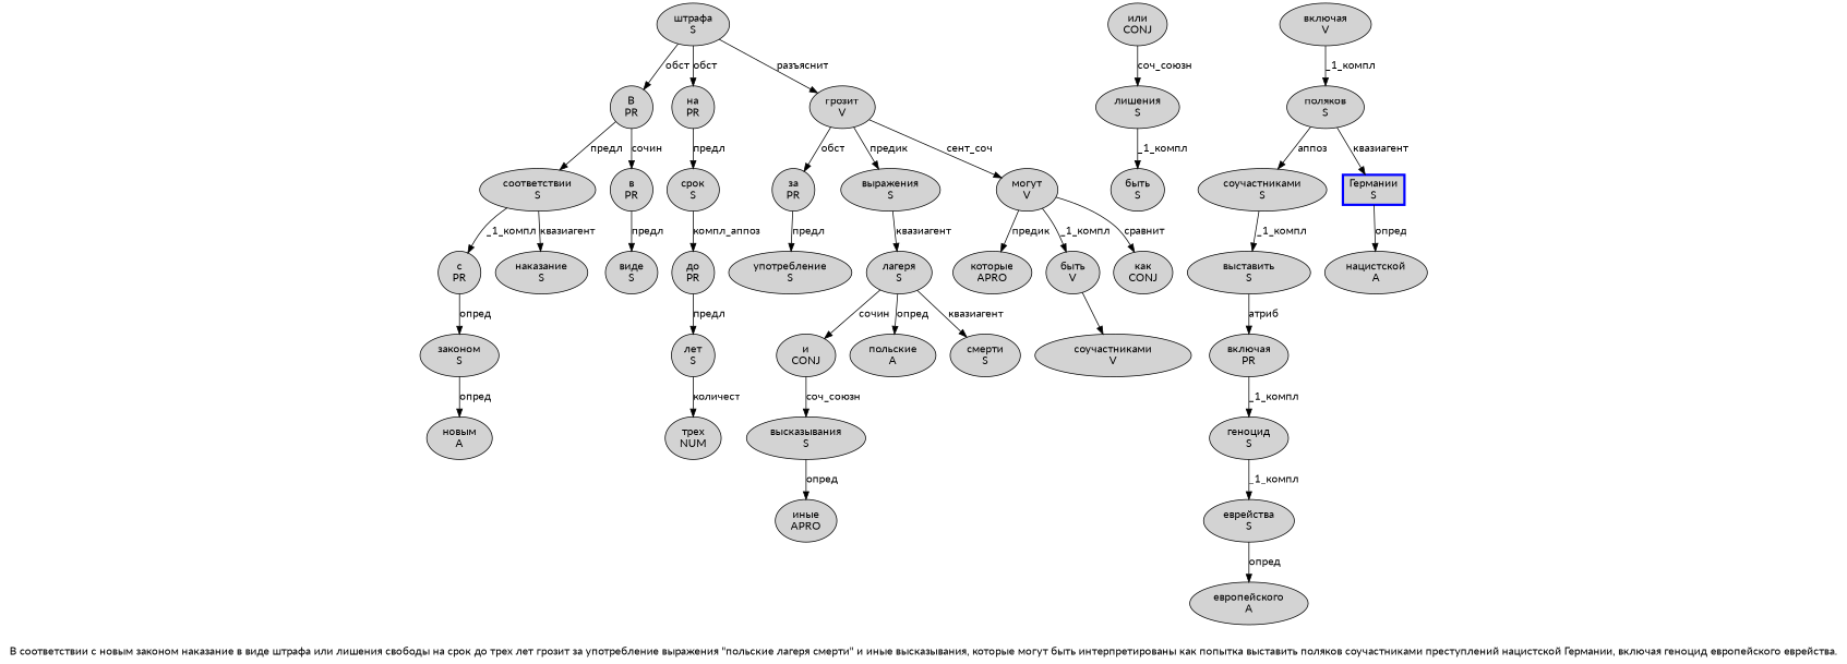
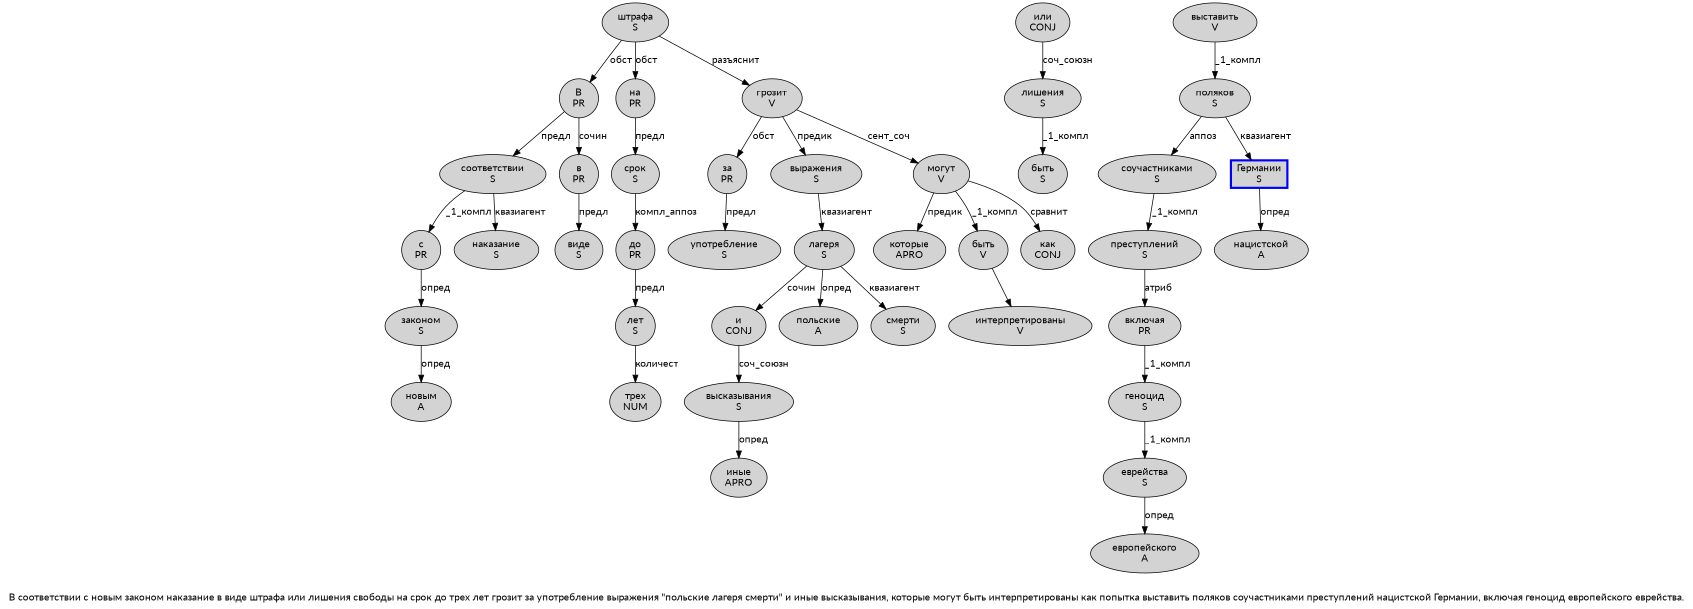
  digraph {
    fontname=Lato
    label="В соответствии с новым законом наказание в виде штрафа или лишения свободы на срок до трех лет грозит за употребление выражения \"польские лагеря смерти\" и иные высказывания, которые могут быть интерпретированы как попытка выставить поляков соучастниками преступлений нацистской Германии, включая геноцид европейского еврейства."
    node [fillcolor=lightgray fontname=Lato penwidth=1 shape=ellipse style=filled]
    edge [fontname=Lato]
    n1 [label="В\nPR"]
    n2 [label="соответствии\nS"]
    n3 [label="в\nPR"]
    n4 [label="с\nPR"]
    n5 [label="наказание\nS"]
    n6 [label="виде\nS"]
    n7 [label="законом\nS"]
    n8 [label="новым\nA"]
    n9 [label="штрафа\nS"]
    n10 [label="на\nPR"]
    n11 [label="грозит\nV"]
    n12 [label="или\nCONJ"]
    n13 [label="лишения\nS"]
    n14 [label="срок\nS"]
    n15 [label="за\nPR"]
    n16 [label="выражения\nS"]
    n17 [label="могут\nV"]
    n18 [label="быть\nS"]
    n19 [label="до\nPR"]
    n20 [label="лет\nS"]
    n21 [label="трех\nNUM"]
    n22 [label="употребление\nS"]
    n23 [label="лагеря\nS"]
    n24 [label="которые\nAPRO"]
    n25 [label="быть\nV"]
    n26 [label="как\nCONJ"]
    n27 [label="и\nCONJ"]
    n28 [label="польские\nA"]
    n29 [label="смерти\nS"]
    n30 [label="высказывания\nS"]
    n31 [label="иные\nAPRO"]
-   n32 [label="соучастниками\nV"]
-   n33 [label="включая\nV"]
+   n32 [label="интерпретированы\nV"]
+   n33 [label="выставить\nV"]
    n34 [label="поляков\nS"]
    n35 [label="соучастниками\nS"]
    n36 [color=blue label="Германии\nS" penwidth=3 shape=box]
-   n37 [label="выставить\nS"]
+   n37 [label="преступлений\nS"]
    n38 [label="включая\nPR"]
    n39 [label="нацистской\nA"]
    n40 [label="геноцид\nS"]
    n41 [label="еврейства\nS"]
    n42 [label="европейского\nA"]
    n1 -> n2 [label="предл"]
    n1 -> n3 [label="сочин"]
    n2 -> n4 [label="_1_компл"]
    n2 -> n5 [label="квазиагент"]
    n3 -> n6 [label="предл"]
    n4 -> n7 [label="опред"]
    n7 -> n8 [label="опред"]
    n9 -> n1 [label="обст"]
    n9 -> n10 [label="обст"]
    n9 -> n11 [label="разъяснит"]
    n10 -> n14 [label="предл"]
    n11 -> n15 [label="обст"]
    n11 -> n16 [label="предик"]
    n11 -> n17 [label="сент_соч"]
    n12 -> n13 [label="соч_союзн"]
    n13 -> n18 [label="_1_компл"]
    n14 -> n19 [label="компл_аппоз"]
    n15 -> n22 [label="предл"]
    n16 -> n23 [label="квазиагент"]
    n17 -> n24 [label="предик"]
    n17 -> n25 [label="_1_компл"]
    n17 -> n26 [label="сравнит"]
    n19 -> n20 [label="предл"]
    n20 -> n21 [label="количест"]
    n23 -> n27 [label="сочин"]
    n23 -> n28 [label="опред"]
    n23 -> n29 [label="квазиагент"]
    n25 -> n32
    n27 -> n30 [label="соч_союзн"]
    n30 -> n31 [label="опред"]
    n33 -> n34 [label="_1_компл"]
    n34 -> n35 [label="аппоз"]
    n34 -> n36 [label="квазиагент"]
    n35 -> n37 [label="_1_компл"]
    n36 -> n39 [label="опред"]
    n37 -> n38 [label="атриб"]
    n38 -> n40 [label="_1_компл"]
    n40 -> n41 [label="_1_компл"]
    n41 -> n42 [label="опред"]
  }
